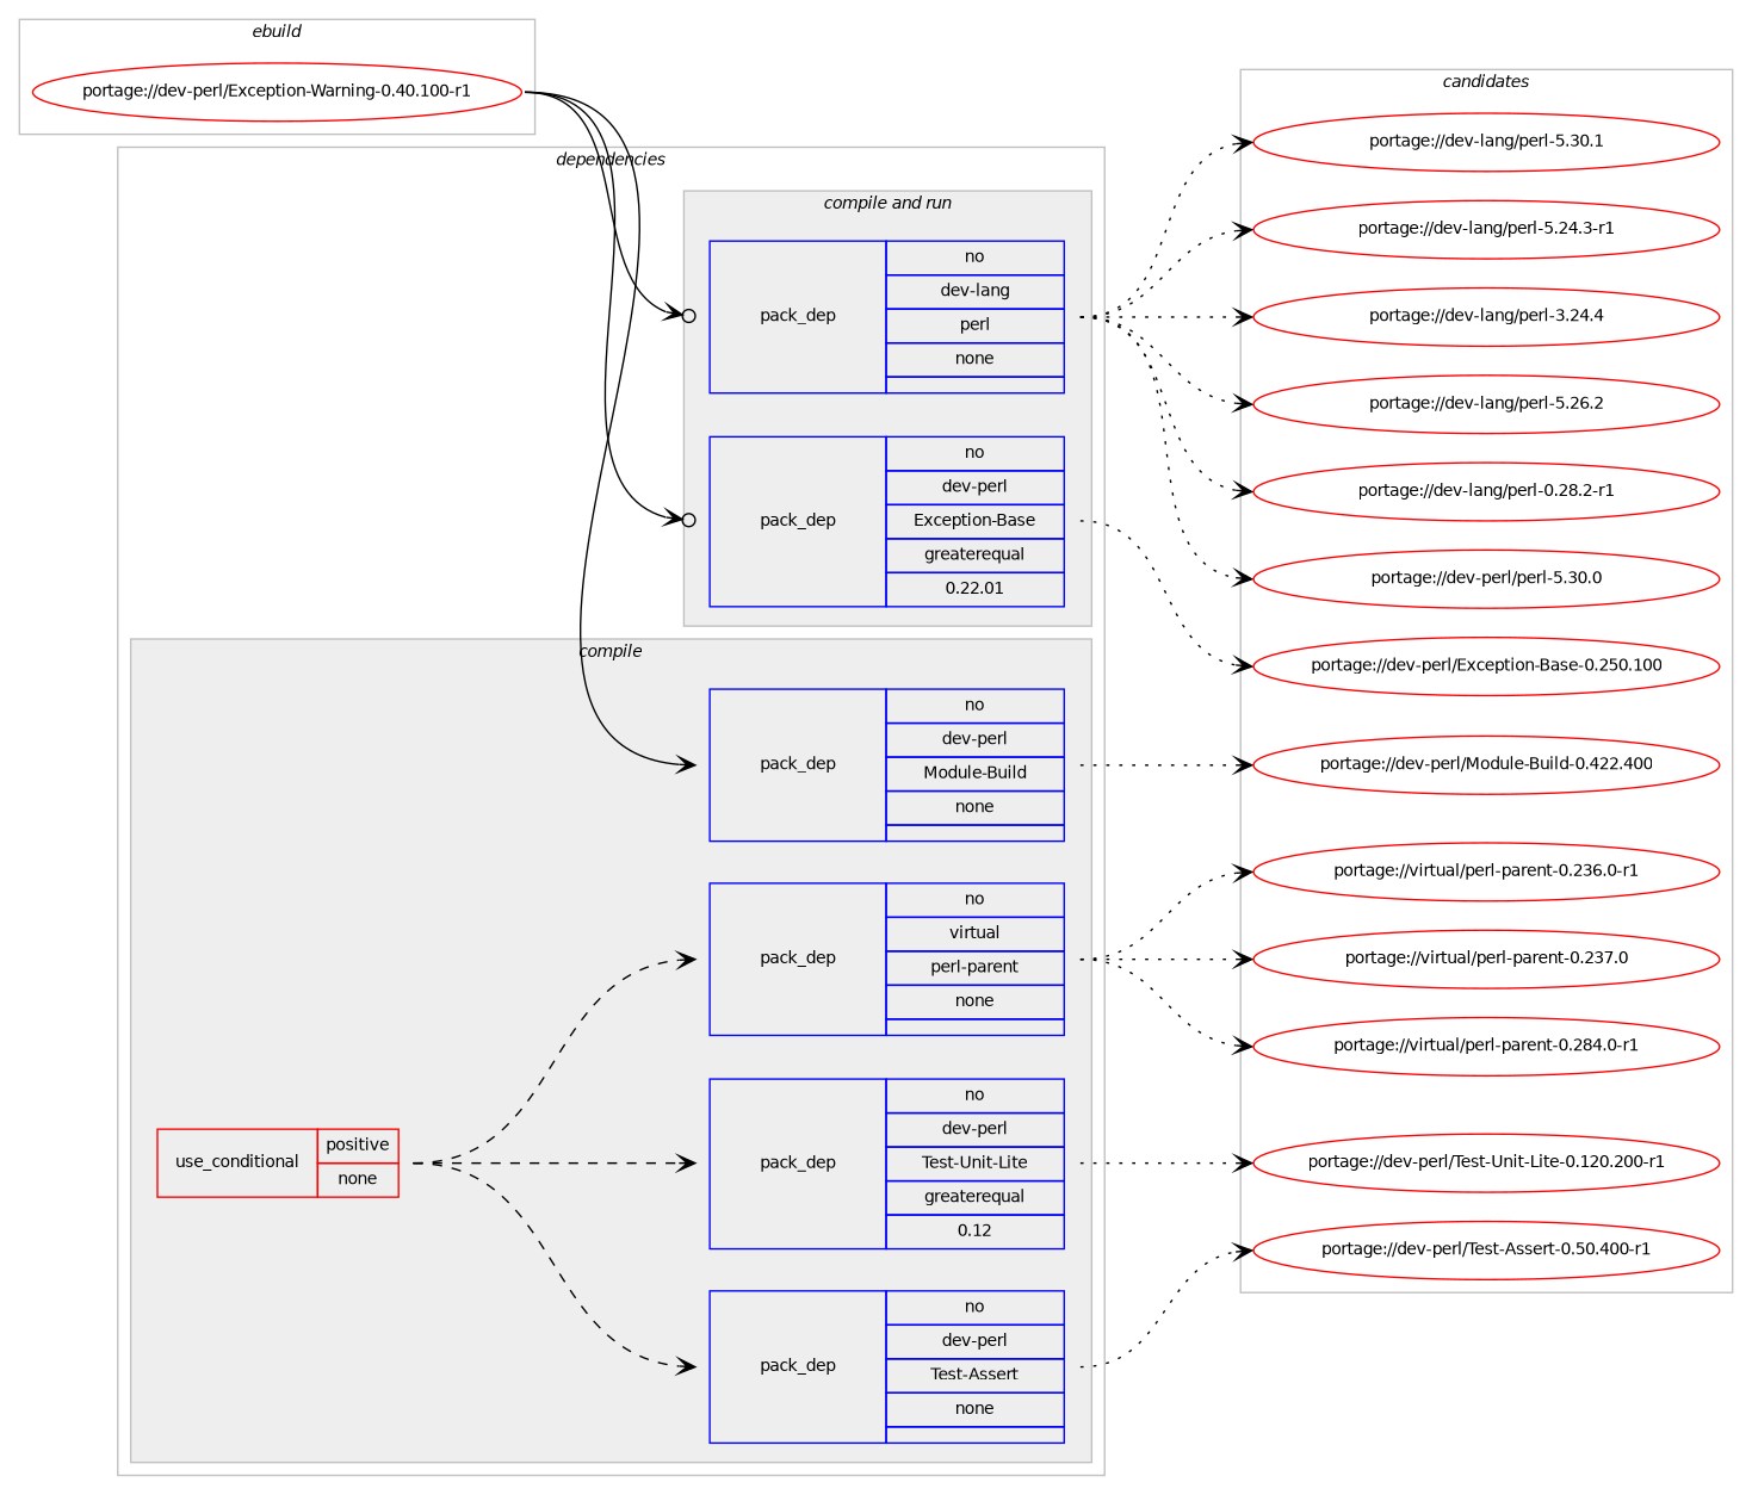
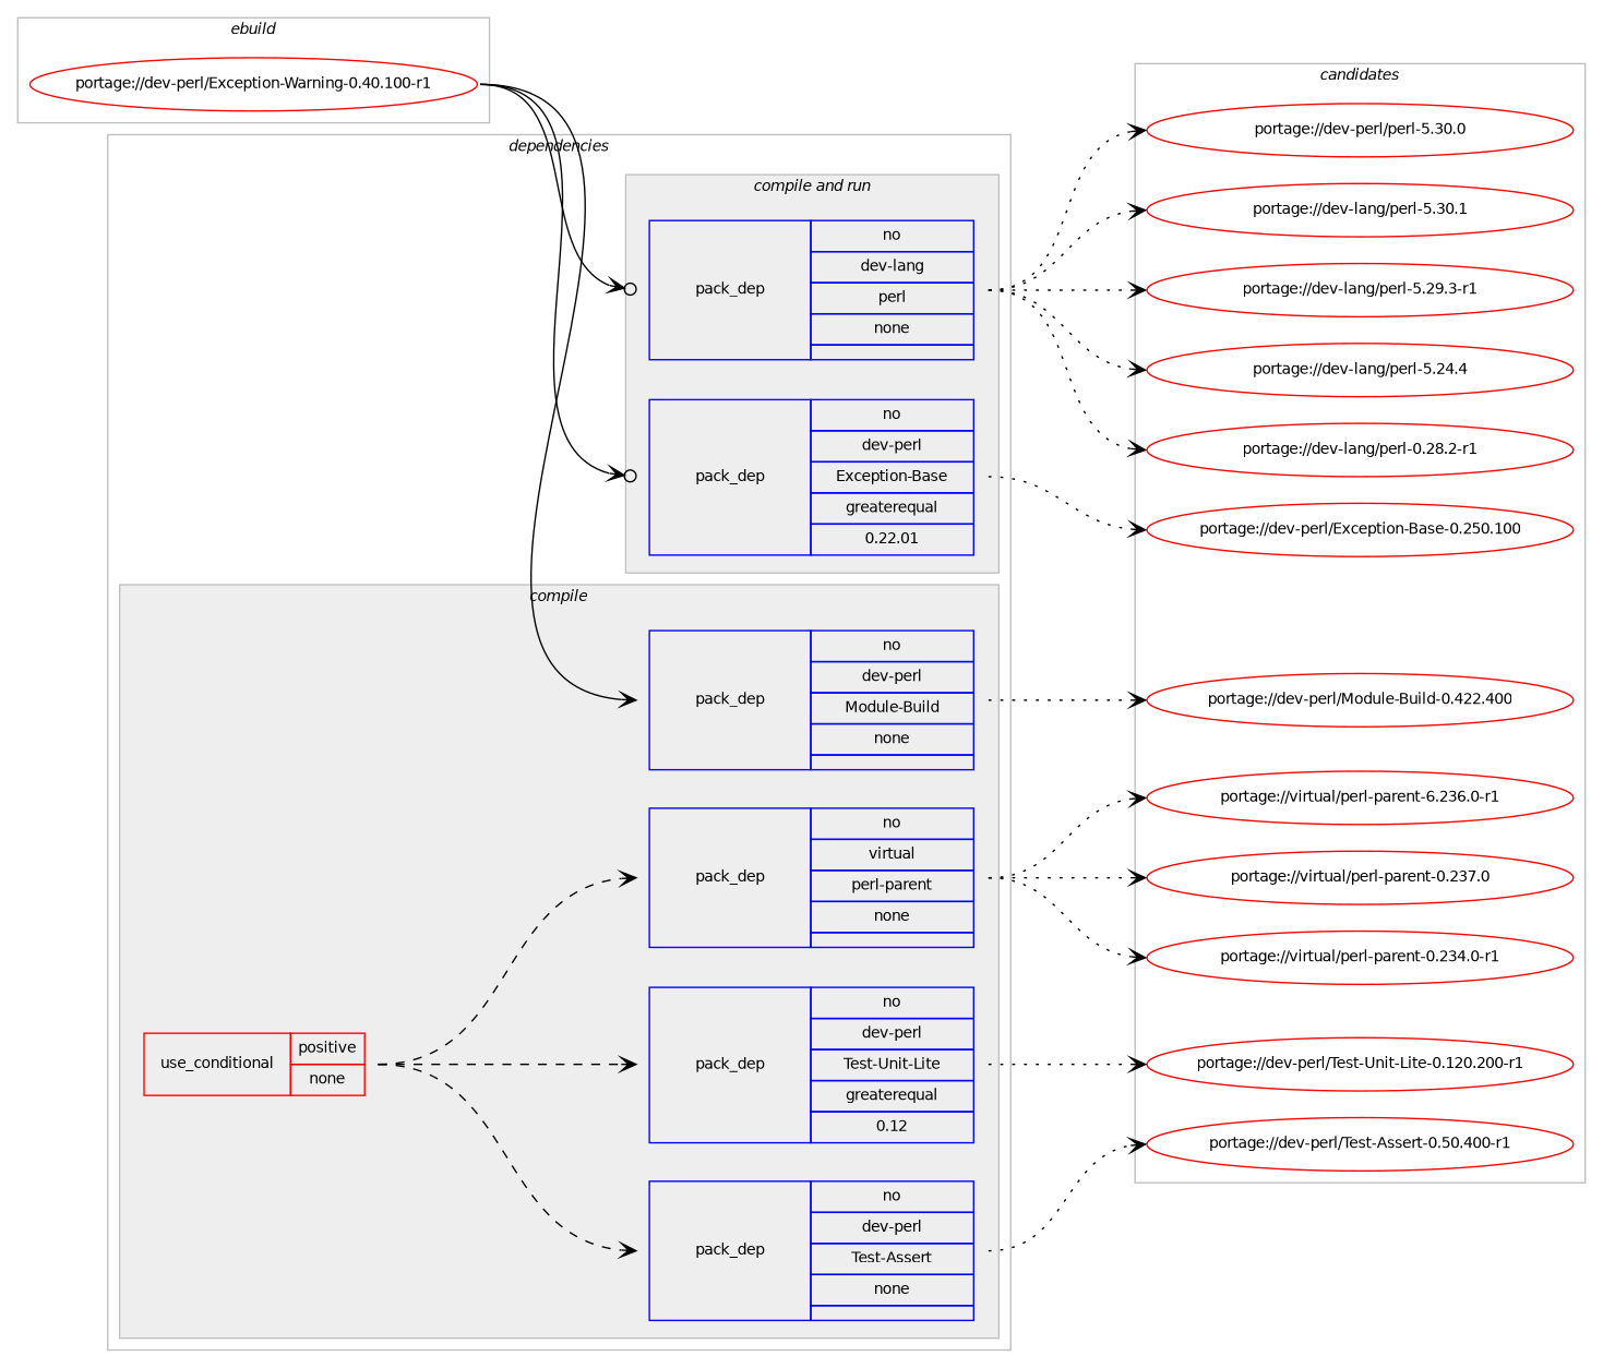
  digraph {
    compound=true
    concentrate=true
    fontname=Helvetica
    fontsize=10
    newrank=true
    rankdir=LR
    ranksep=1.5
    node [color=red fontname=Helvetica fontsize=10]
    edge [arrowhead=vee headport=w style=dotted tailport=e weight=100]
    n1 [label="portage://dev-perl/Exception-Warning-0.40.100-r1" width=4]
    n2 [color=blue label=<<TABLE BORDER="0" CELLBORDER="1" CELLSPACING="0" CELLPADDING="4" WIDTH="220"><TR><TD ROWSPAN="6" CELLPADDING="30">pack_dep</TD></TR><TR><TD WIDTH="110">no</TD></TR><TR><TD>dev-perl</TD></TR><TR><TD>Test-Assert</TD></TR><TR><TD>none</TD></TR><TR><TD></TD></TR></TABLE>> shape=none]
    n3 [color=blue label=<<TABLE BORDER="0" CELLBORDER="1" CELLSPACING="0" CELLPADDING="4" WIDTH="220"><TR><TD ROWSPAN="6" CELLPADDING="30">pack_dep</TD></TR><TR><TD WIDTH="110">no</TD></TR><TR><TD>dev-perl</TD></TR><TR><TD>Test-Unit-Lite</TD></TR><TR><TD>greaterequal</TD></TR><TR><TD>0.12</TD></TR></TABLE>> shape=none]
    n4 [color=blue label=<<TABLE BORDER="0" CELLBORDER="1" CELLSPACING="0" CELLPADDING="4" WIDTH="220"><TR><TD ROWSPAN="6" CELLPADDING="30">pack_dep</TD></TR><TR><TD WIDTH="110">no</TD></TR><TR><TD>virtual</TD></TR><TR><TD>perl-parent</TD></TR><TR><TD>none</TD></TR><TR><TD></TD></TR></TABLE>> shape=none]
    n5 [label=<<TABLE BORDER="0" CELLBORDER="1" CELLSPACING="0" CELLPADDING="4"><TR><TD ROWSPAN="3" CELLPADDING="10">use_conditional</TD></TR><TR><TD>positive</TD></TR><TR><TD>none</TD></TR></TABLE>> shape=none]
    n6 [color=blue label=<<TABLE BORDER="0" CELLBORDER="1" CELLSPACING="0" CELLPADDING="4" WIDTH="220"><TR><TD ROWSPAN="6" CELLPADDING="30">pack_dep</TD></TR><TR><TD WIDTH="110">no</TD></TR><TR><TD>dev-perl</TD></TR><TR><TD>Module-Build</TD></TR><TR><TD>none</TD></TR><TR><TD></TD></TR></TABLE>> shape=none]
    n7 [color=blue label=<<TABLE BORDER="0" CELLBORDER="1" CELLSPACING="0" CELLPADDING="4" WIDTH="220"><TR><TD ROWSPAN="6" CELLPADDING="30">pack_dep</TD></TR><TR><TD WIDTH="110">no</TD></TR><TR><TD>dev-lang</TD></TR><TR><TD>perl</TD></TR><TR><TD>none</TD></TR><TR><TD></TD></TR></TABLE>> shape=none]
    n8 [color=blue label=<<TABLE BORDER="0" CELLBORDER="1" CELLSPACING="0" CELLPADDING="4" WIDTH="220"><TR><TD ROWSPAN="6" CELLPADDING="30">pack_dep</TD></TR><TR><TD WIDTH="110">no</TD></TR><TR><TD>dev-perl</TD></TR><TR><TD>Exception-Base</TD></TR><TR><TD>greaterequal</TD></TR><TR><TD>0.22.01</TD></TR></TABLE>> shape=none]
    n9 [label="portage://dev-perl/Test-Assert-0.50.400-r1" width=4]
    n10 [label="portage://dev-perl/Test-Unit-Lite-0.120.200-r1" width=4]
-   n11 [label="portage://virtual/perl-parent-0.284.0-r1" width=4]
-   n12 [label="portage://virtual/perl-parent-0.236.0-r1" width=4]
+   n11 [label="portage://virtual/perl-parent-0.234.0-r1" width=4]
+   n12 [label="portage://virtual/perl-parent-6.236.0-r1" width=4]
    n13 [label="portage://virtual/perl-parent-0.237.0" width=4]
    n14 [label="portage://dev-perl/Module-Build-0.422.400" width=4]
-   n15 [label="portage://dev-lang/perl-5.24.3-r1" width=4]
-   n16 [label="portage://dev-lang/perl-3.24.4" width=4]
-   n17 [label="portage://dev-lang/perl-5.26.2" width=4]
+   n15 [label="portage://dev-lang/perl-5.29.3-r1" width=4]
+   n16 [label="portage://dev-lang/perl-5.24.4" width=4]
    n18 [label="portage://dev-lang/perl-0.28.2-r1" width=4]
    n19 [label="portage://dev-perl/perl-5.30.0" width=4]
    n20 [label="portage://dev-lang/perl-5.30.1" width=4]
    n21 [label="portage://dev-perl/Exception-Base-0.250.100" width=4]
    subgraph cluster_1 {
      color=gray
      label=<<i>ebuild</i>>
      rank=same
      n1
    }
    subgraph cluster_2 {
      color=gray
      label=<<i>dependencies</i>>
      subgraph cluster_3 {
        color=gray
        fillcolor="#eeeeee"
        label=<<i>compile</i>>
        style=filled
        subgraph sub_4 {
          color=gray
          fillcolor="#eeeeee"
          label=<<i>compile</i>>
          style=filled
          n5
          subgraph sub_5 {
            color=gray
            fillcolor="#eeeeee"
            label=<<i>compile</i>>
            style=filled
            n2
          }
          subgraph sub_6 {
            color=gray
            fillcolor="#eeeeee"
            label=<<i>compile</i>>
            style=filled
            n3
          }
          subgraph sub_7 {
            color=gray
            fillcolor="#eeeeee"
            label=<<i>compile</i>>
            style=filled
            n4
          }
        }
        subgraph sub_8 {
          color=gray
          fillcolor="#eeeeee"
          label=<<i>compile</i>>
          style=filled
          n6
        }
      }
      subgraph cluster_9 {
        color=gray
        fillcolor="#eeeeee"
        label=<<i>compile and run</i>>
        style=filled
        subgraph sub_10 {
          color=gray
          fillcolor="#eeeeee"
          label=<<i>compile and run</i>>
          style=filled
          n7
        }
        subgraph sub_11 {
          color=gray
          fillcolor="#eeeeee"
          label=<<i>compile and run</i>>
          style=filled
          n8
        }
      }
      subgraph cluster_12 {
        color=gray
        fillcolor="#eeeeee"
        label=<<i>run</i>>
        style=filled
      }
    }
    subgraph cluster_13 {
      color=gray
      label=<<i>candidates</i>>
      rank=same
      subgraph sub_14 {
        color=black
        label=<<i>candidates</i>>
        nodesep=1
        rank=same
        n9
      }
      subgraph sub_15 {
        color=black
        label=<<i>candidates</i>>
        nodesep=1
        rank=same
        n10
      }
      subgraph sub_16 {
        color=black
        label=<<i>candidates</i>>
        nodesep=1
        rank=same
        n11
        n12
        n13
      }
      subgraph sub_17 {
        color=black
        label=<<i>candidates</i>>
        nodesep=1
        rank=same
        n14
      }
      subgraph sub_18 {
        color=black
        label=<<i>candidates</i>>
        nodesep=1
        rank=same
        n15
        n16
-       n17
        n18
        n19
        n20
      }
      subgraph sub_19 {
        color=black
        label=<<i>candidates</i>>
        nodesep=1
        rank=same
        n21
      }
    }
    n1 -> n6 [style=solid weight=20]
    n1 -> n7 [arrowhead=odotvee style=solid weight=20]
    n1 -> n8 [arrowhead=odotvee style=solid weight=20]
    n2 -> n9
    n3 -> n10
    n4 -> n11
    n4 -> n12
    n4 -> n13
    n5 -> n2 [style=dashed weight=20]
    n5 -> n3 [style=dashed weight=20]
    n5 -> n4 [style=dashed weight=20]
    n6 -> n14
    n7 -> n15
    n7 -> n16
-   n7 -> n17
    n7 -> n18
    n7 -> n19
    n7 -> n20
    n8 -> n21
  }
